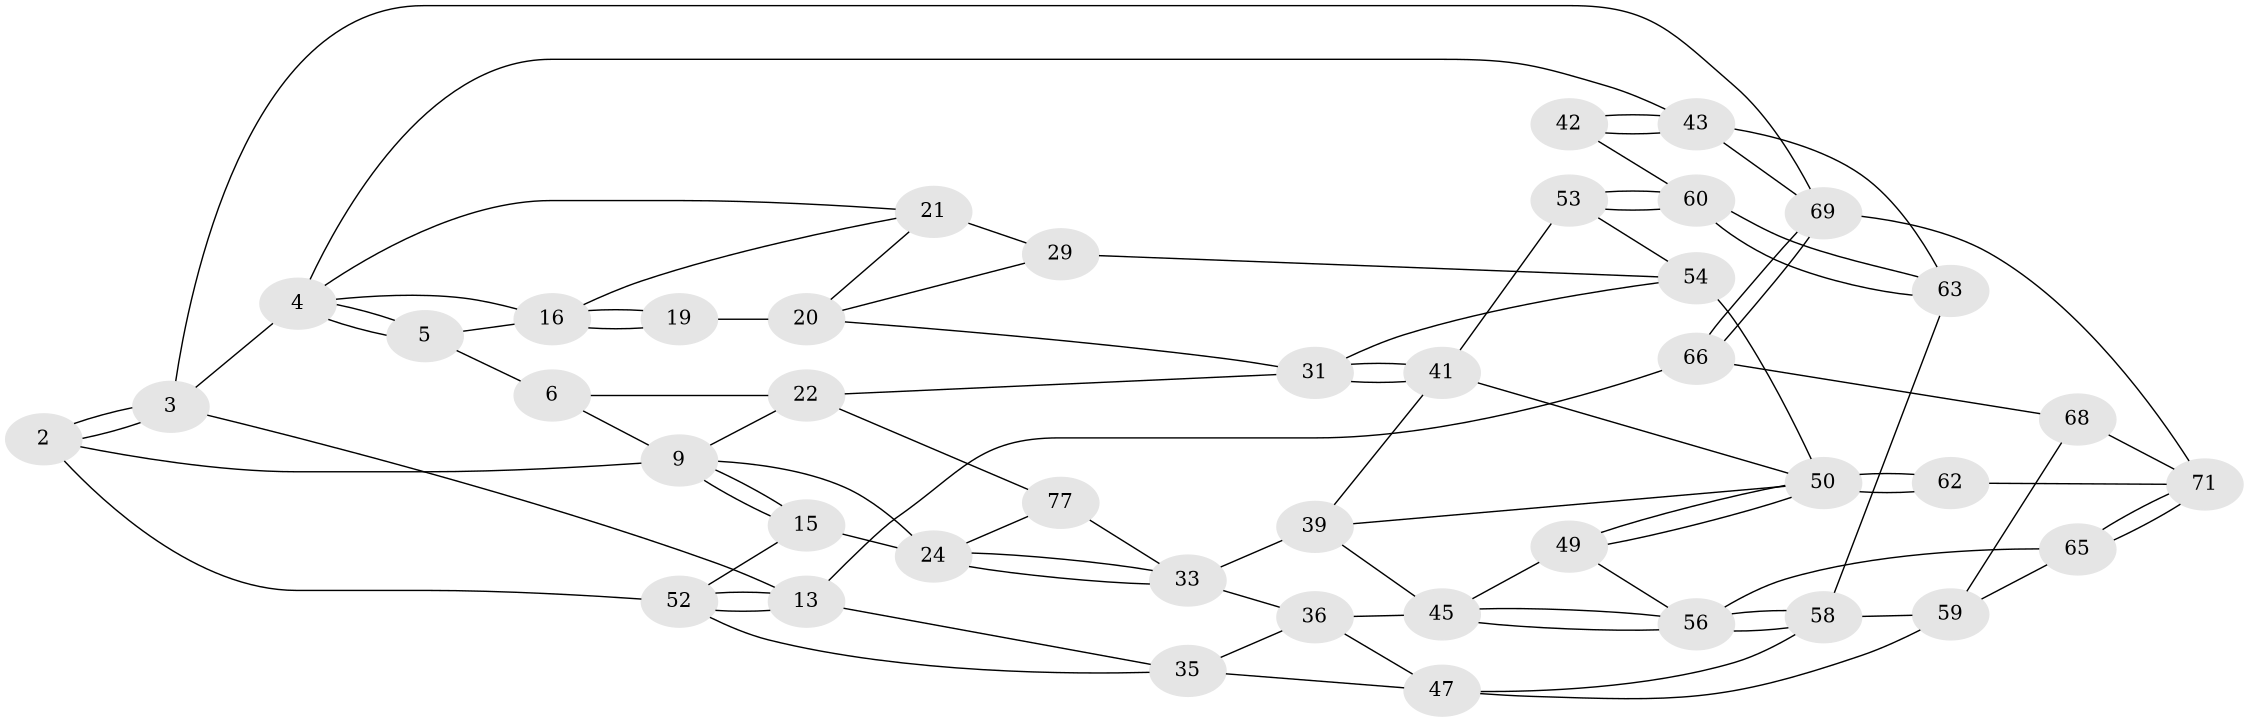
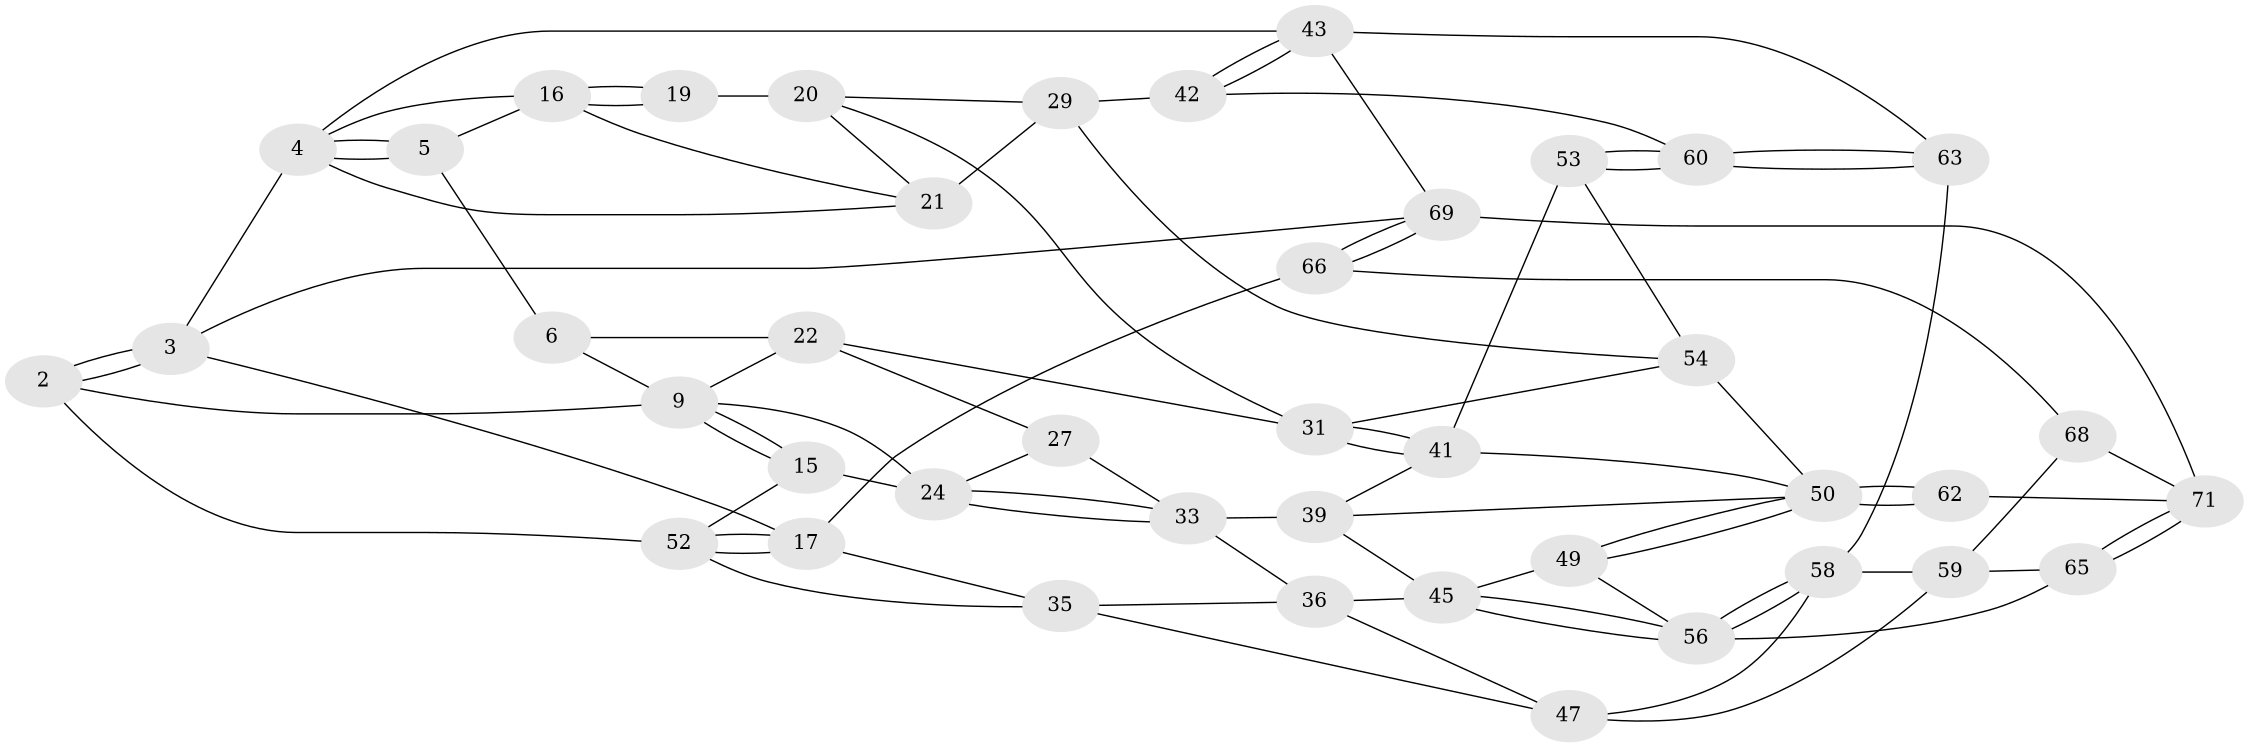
  graph {
    rankdir=LR
    node [color=gray90 style=filled]
    2 [super="+8"]
    3
    9 [super="+10"]
    n4 [label=52 super="+14"]
    6 [super="+11"]
    22 [super="+23"]
    4 [super="+18"]
-   13 [super="+37"]
+   13 [super="+37" label=17]
    69 [super="+73"]
    15
    24 [super="+25"]
    35 [super="+38"]
    5 [super="+7"]
    16 [super="+17"]
    21 [super="+26"]
    43
    66 [super="+67"]
    71 [super="+74"]
    19
    29 [super="+30"]
    63 [super="+76"]
    31 [super="+32"]
-   27 [label=77]
+   27
    33 [super="+34"]
    36 [super="+44"]
    47 [super="+48"]
    68 [super="+70"]
    20 [super="+28"]
    42
    54 [super="+55"]
    41 [super="+52"]
    39 [super="+40"]
    60 [super="+61"]
    50 [super="+51"]
    53
    45 [super="+46"]
    58
    59 [super="+64"]
    49
    56 [super="+57"]
    62 [super="+75"]
    65
    2 -- 3
    2 -- 3
    2 -- 9
    2 -- n4
    3 -- 4
    3 -- 13
    3 -- 69
    9 -- 22
    9 -- 15
    9 -- 15
    9 -- 24
    n4 -- 13
    n4 -- 13
    n4 -- 15
    n4 -- 35
    6 -- 9
    6 -- 22
    22 -- 31
    22 -- 27
    4 -- 5
    4 -- 5
    4 -- 16
    4 -- 21
    4 -- 43
    13 -- 35
    13 -- 66
    69 -- 71
    15 -- 24
    24 -- 27
    24 -- 33
    24 -- 33
    35 -- 36
    35 -- 47
    5 -- 6
    5 -- 16
    16 -- 21
    16 -- 19
    16 -- 19
    21 -- 29
    43 -- 69
    43 -- 63
    66 -- 69
    66 -- 69
    66 -- 68
    19 -- 20
+   29 -- 42
    29 -- 54
    31 -- 54
    31 -- 41
    31 -- 41
    27 -- 33
    33 -- 36
    33 -- 39
    36 -- 47
    36 -- 45
    47 -- 58
    47 -- 59
    68 -- 71
    20 -- 21
    20 -- 29
    20 -- 31
    42 -- 43
    42 -- 43
    42 -- 60
    54 -- 50
    41 -- 50
    41 -- 53
    39 -- 41
    39 -- 50
    39 -- 45
    60 -- 63
    60 -- 63
    50 -- 62
    50 -- 62
    53 -- 54
    53 -- 60
    53 -- 60
    45 -- 49
    45 -- 56
    45 -- 56
    58 -- 63 [weight=2]
    58 -- 59
    59 -- 68
    59 -- 65
    49 -- 50
    49 -- 50
    49 -- 56
    56 -- 58
    56 -- 58
    56 -- 65
    62 -- 71
    65 -- 71
    65 -- 71
  }
